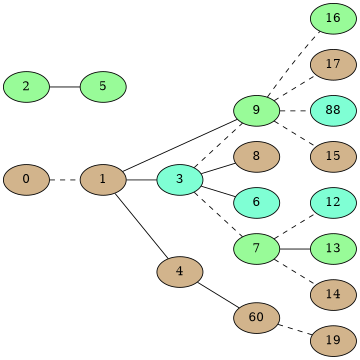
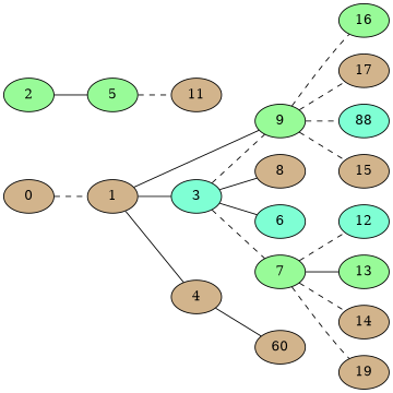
  graph {
    rankdir=LR
    node [fillcolor=tan style=filled]
    edge [style=dashed]
    0
    1
    3 [fillcolor=aquamarine]
    4
    9 [fillcolor=palegreen]
    2 [fillcolor=palegreen]
    5 [fillcolor=palegreen]
    8
    6 [fillcolor=aquamarine]
    7 [fillcolor=palegreen]
    n11 [label=60]
+   11
    16 [fillcolor=palegreen]
    17
    n15 [fillcolor=aquamarine label=88]
    15
    12 [fillcolor=aquamarine]
    13 [fillcolor=palegreen]
    14
    19
    0 -- 1
    1 -- 3 [style=solid]
    1 -- 4 [style=solid]
    1 -- 9 [style=solid]
    3 -- 9
    3 -- 8 [style=solid]
    3 -- 6 [style=solid]
    3 -- 7
    4 -- n11 [style=solid]
    9 -- 16
    9 -- 17
    9 -- n15
    9 -- 15
    2 -- 5 [style=solid]
+   5 -- 11
    7 -- 12
    7 -- 13 [style=solid]
    7 -- 14
-   n11 -- 19
+   7 -- 19
  }
